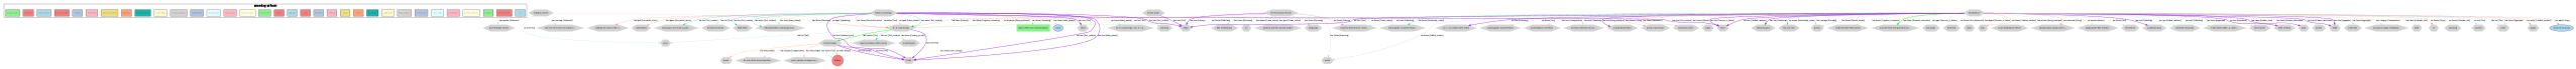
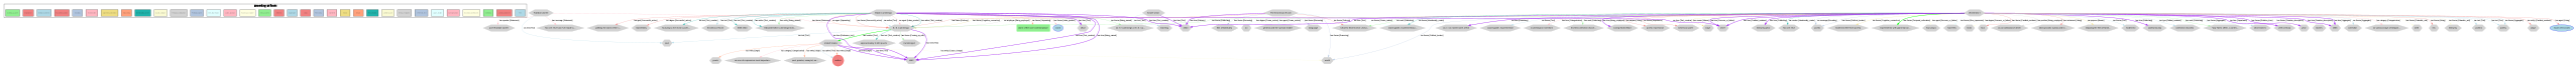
  digraph {
    bgcolor=white
    compound=true
    rankdir=TB
    node [fillcolor=lightgray fontname=Arial fontsize=12 shape=hexagon style=filled color=gray]
    edge [color=purple fontname=Arial fontsize=10 penwidth=1]
    n1 [fillcolor=lightblue fontsize=8 label=Text shape=box color=""]
    n2 [fillcolor=lightcoral fontsize=8 label=Cardinal_numbers shape=box color=""]
    n3 [fillcolor=lightgreen fontsize=8 label=Publishing shape=box color=""]
    n4 [fillcolor=lightyellow fontsize=8 label=Duration_nonlectures shape=box color=""]
    n5 [fillcolor=lightpink fontsize=8 label=Categorization shape=box color=""]
    n6 [fillcolor=lightcyan fontsize=8 label=Cause_motion shape=box color=""]
    n7 [fillcolor=lightsteelblue fontsize=8 label=Reference_text shape=box color=""]
    n8 [fontsize=8 label=Being_employed shape=box color=""]
    n9 [fillcolor=lightgoldenrodyellow fontsize=8 label=Calendric_unit shape=box color=""]
    n10 [fillcolor=lightseagreen fontsize=8 label=Text_creation shape=box color=""]
    n11 [fillcolor=lightsalmon fontsize=8 label=Origin shape=box color=""]
    n12 [fillcolor=lightgoldenrod fontsize=8 label=Means shape=box color=""]
    n13 [fillcolor=lightpink fontsize=8 label=Statement shape=box color=""]
    n14 [fillcolor=lightsteelblue fontsize=8 label=Removing shape=box color=""]
    n15 [fillcolor=lightcoral fontsize=8 label=Using shape=box color=""]
    n16 [fillcolor=lightblue fontsize=8 label=Aggregate shape=box color=""]
    n17 [fillcolor=lightcoral fontsize=8 label=Delivery shape=box color=""]
    n18 [fillcolor=lightgreen fontsize=8 label=Being_named shape=box color=""]
    n19 [fillcolor=lightyellow fontsize=8 label=Success_or_failure shape=box color=""]
    n20 [fillcolor=lightpink fontsize=8 label=Labor_product shape=box color=""]
    n21 [fillcolor=lightcyan fontsize=8 label=Give_impression shape=box color=""]
    n22 [fillcolor=lightsteelblue fontsize=8 label=Political_locales shape=box color=""]
    n23 [fontsize=8 label=Temporal_collocation shape=box color=""]
    n24 [fillcolor=lightgoldenrodyellow fontsize=8 label=Cause_change shape=box color=""]
    n25 [fillcolor=lightseagreen fontsize=8 label=Intentionally_create shape=box color=""]
    n26 [fillcolor=lightsalmon fontsize=8 label=Separating shape=box color=""]
    n27 [fillcolor=lightgoldenrod fontsize=8 label=Cognitive_connection shape=box color=""]
    n28 [fillcolor=lightpink fontsize=8 label=Relative_time shape=box color=""]
    n29 [fillcolor=lightsteelblue fontsize=8 label=Encoding shape=box color=""]
    n30 [fillcolor=lightcoral fontsize=8 label=Successful_action shape=box color=""]
    n31 [fillcolor=lightblue fontsize=8 label=Ordinal_numbers shape=box color=""]
    n32 [fillcolor=lightcoral fontsize=8 label=Importance shape=box color=""]
    n33 [fillcolor=lightgreen fontsize=8 label=Coming_up_with shape=box color=""]
    n34 [color=red fillcolor=lightcoral label=author shape=circle]
    n35 [color=green fillcolor=lightgreen label="atom of the cute commonplace" shape=box]
    n36 [color=blue fillcolor=lightblue label="much of his work" shape=ellipse]
    n37 [color=blue fillcolor=lightblue label=work shape=ellipse]
    n38 [label="as i—six nonlectures 1953"]
    n39 [label="general and the special reader"]
    n40 [label="avant-garde, experimental"]
    n41 [label="Cummings's inventions"]
    n42 [label="his first collection of poe..."]
    n43 [label=1922]
    n44 [label="During World War I"]
    n45 [label="E. E. Cummings"]
    n46 [label="United States"]
    n47 [label="approximately 2,900 poems"]
    n48 [label="Cummings's"]
    n49 [label=1962]
    n50 [label=poet]
    n51 [label=world]
    n52 [label=poets]
-   n53 [label="as one of the most importan..."]
+   n53 [label="as one of expression most importan..."]
    n54 [label="poet, painter, essayist, au..."]
    n55 [label="poetic expression"]
    n56 [label="American poets"]
    n57 [label=ways]
    n58 [label="The Enormous Room"]
    n59 [label=language]
    n60 [label="film of familiarity"]
    n61 [label=so]
    n62 [label=1933]
    n63 [label="Charles Eliot Norton Lectur..."]
    n64 [label="avant-garde, experimental p..."]
    n65 [label="following year"]
    n66 [label="No one else has ever made a..."]
    n67 [label="poet Randall Jarrell"]
    n68 [label="No one else"]
    n69 [label="World War I"]
    n70 [label=poetic]
    n71 [label="modernist free-form poetry"]
    n72 [label="experiments with grammar an..."]
    n73 [label="four plays"]
    n74 [label="have felt,"]
    n75 [label=most]
    n76 [label=four]
    n77 [label="as an ambulance driver"]
    n78 [label="idiosyncratic syntax and lo..."]
    n79 [label="stripping the film of famil..."]
    n80 [label=1927]
    n81 [label=modernist]
    n82 [label=posthumously]
    n83 [label="collection of poetry"]
    n84 [label="Fairy Tales 1965 , a collec..."]
    n85 [label="short stories"]
    n86 [label="20th century"]
    n87 [label=year]
    n88 [label=stories]
    n89 [label=1965]
    n90 [label=collection]
    n91 [label="as various ways of strippin..."]
    n92 [label="20th"]
    n93 [label=his]
    n94 [label=following]
    n95 [label=poems]
    n96 [label=poetry]
    n97 [label=plays]
    n98 [label="as e e cummings or E. E. Cu..."]
    n99 [label="splitting the atom of the c..."]
    n100 [label="Randall Jarrell"]
    n101 [label=masterfully]
    n102 [label="four plays, the most succes..."]
    n103 [label="Enormous Room"]
    n104 [label="EIMI 1933 "]
    n105 [label="Elijah Cummings"]
    n106 [label="Edward Estlin Cummings Octo..."]
    n107 [label="Soviet Union"]
    n108 [label=travelog]
    subgraph cluster_1 {
      subgraph sub_2 {
        color=red
        fillcolor=lightcoral
        label=People
        style=filled
      }
    }
    subgraph cluster_3 {
      subgraph sub_4 {
        color=green
        fillcolor=lightgreen
        label=Locations
        style=filled
      }
    }
    subgraph cluster_5 {
      subgraph sub_6 {
        color=orange
        fillcolor=lightyellow
        label=Events
        style=filled
      }
    }
    subgraph cluster_7 {
      subgraph sub_8 {
        color=blue
        fillcolor=lightblue
        label=Concepts
        style=filled
      }
    }
    subgraph cluster_9 {
      subgraph sub_10 {
        color=gray
        fillcolor=lightgray
        label=Other
        style=filled
      }
    }
    subgraph cluster_11 {
      color=black
      fillcolor=white
      label="Encoding Frames"
      rank=sink
      style=filled
      n1
      n2
      n3
      n4
      n5
      n6
      n7
      n8
      n9
      n10
      n11
      n12
      n13
      n14
      n15
      n16
      n17
      n18
      n19
      n20
      n21
      n22
      n23
      n24
      n25
      n26
      n27
      n28
      n29
      n30
      n31
      n32
      n33
    }
    n45 -> n46 [color=green label="has location [Text]" penwidth=2]
    n45 -> n47 [color=lightseagreen label="has text [Text_creation]"]
    n45 -> n48 [color=lightgreen label="has theme [Coming_up_with]"]
    n45 -> n49 [label="has time [Text]" penwidth=2]
    n45 -> n50 [color=lightblue label="has text [Text]"]
    n46 -> n34 [color=lightblue label="has author [Text]"]
    n46 -> n34 [color=lightsalmon label="has entity [Origin]"]
    n46 -> n49 [label="has time [Origin]" penwidth=2]
    n46 -> n49 [label="has time [Text]" penwidth=2]
    n46 -> n51 [color=lightgoldenrodyellow label="has entity [Cause_change]"]
    n46 -> n52 [color=lightsalmon label="has entity [Origin]"]
    n46 -> n53 [color=lightpink label="has category [Categorization]"]
    n46 -> n54 [color=lightsalmon label="has entity [Origin]"]
    n58 -> n39 [color=lightcyan label="has agent [Cause_motion]"]
    n58 -> n45 [color=lightcoral label="has theme [Delivery]"]
    n58 -> n51 [color=lightsteelblue label="has theme [Removing]"]
    n58 -> n59 [color=lightsteelblue label="has theme [Removing]"]
    n58 -> n60 [color=lightsteelblue label="has theme [Removing]"]
    n58 -> n61 [color=lightcyan label="has degree [Cause_motion]"]
    n58 -> n62 [label="has time [Delivery]" penwidth=2]
    n58 -> n63 [color=lightcoral label="has theme [Delivery]"]
    n58 -> n64 [color=lightcyan label="has theme [Cause_motion]"]
    n69 -> n36 [color=lightcoral label="has agent [Using]"]
    n69 -> n38 [label="has time [Publishing]" penwidth=2]
    n69 -> n40 [color=lightblue label="has theme [Text]"]
    n69 -> n41 [color=lightpink label="has item [Categorization]"]
    n69 -> n42 [color=lightgreen label="has work [Publishing]"]
    n69 -> n44 [label="has time [Being_employed]" penwidth=2]
    n69 -> n45 [color=lightgreen label="has theme [Publishing]"]
    n69 -> n45 [color=lightgoldenrod label="has theme [Cognitive_connection]"]
    n69 -> n45 [color=lightgray label="has employee [Being_employed]"]
    n69 -> n51 [color=lightsteelblue label="has theme [Political_locales]"]
    n69 -> n55 [color=lightcoral label="has purpose [Using]"]
    n69 -> n56 [color=lightcoral label="has theme [Importance]"]
    n69 -> n57 [color=lightgoldenrod label="has means [Means]"]
    n69 -> n62 [label="has time [Text]" penwidth=2]
    n69 -> n63 [color=lightgreen label="has work [Publishing]"]
    n69 -> n64 [color=lightseagreen label="has theme [Intentionally_create]"]
    n69 -> n65 [label="has time [Publishing]" penwidth=2]
    n69 -> n68 [color=lightseagreen label="has creator [Intentionally_create]"]
    n69 -> n70 [color=lightsteelblue label="has theme [Political_locales]"]
    n69 -> n70 [color=lightsteelblue label="has message [Encoding]"]
    n69 -> n71 [color=lightgoldenrod label="has theme [Cognitive_connection]"]
    n69 -> n72 [color=green label="has theme [Temporal_collocation]" penwidth=2]
    n69 -> n73 [color=lightyellow label="has agent [Success_or_failure]"]
    n69 -> n74 [color=lightcyan label="has theme [Give_impression]"]
    n69 -> n75 [color=lightyellow label="has degree [Success_or_failure]"]
    n69 -> n76 [color=lightcoral label="has theme [Cardinal_numbers]"]
    n69 -> n77 [color=lightgray label="has position [Being_employed]"]
    n69 -> n78 [color=lightcoral label="has instrument [Using]"]
    n69 -> n79 [color=lightgoldenrod label="has purpose [Means]"]
    n69 -> n80 [label="has time [Success_or_failure]" penwidth=2]
    n69 -> n80 [label="has time [Cardinal_numbers]" penwidth=2]
    n69 -> n81 [color=lightblue label="has theme [Text]"]
    n69 -> n82 [label="has time [Publishing]" penwidth=2]
    n69 -> n83 [color=lightblue label="has type [Ordinal_numbers]"]
    n69 -> n84 [color=lightgreen label="has work [Publishing]"]
    n69 -> n85 [color=lightblue label="has theme [Aggregate]"]
    n69 -> n86 [label="has time [Importance]" penwidth=2]
    n69 -> n87 [label="has theme [Relative_time]" penwidth=2]
    n69 -> n88 [color=lightyellow label="has theme [Duration_description]"]
    n69 -> n89 [label="has time [Duration_description]" penwidth=2]
    n69 -> n89 [label="has time [Aggregate]" penwidth=2]
    n69 -> n90 [color=lightblue label="has theme [Aggregate]"]
    n69 -> n91 [color=lightpink label="has category [Categorization]"]
    n69 -> n92 [color=lightgoldenrodyellow label="has theme [Calendric_unit]"]
    n69 -> n93 [color=lightcoral label="has theme [Using]"]
    n69 -> n94 [color=lightgoldenrodyellow label="has theme [Calendric_unit]"]
    n69 -> n95 [color=lightblue label="has text [Text]"]
    n69 -> n96 [color=lightblue label="has text [Text]"]
    n69 -> n96 [color=lightblue label="has theme [Aggregate]"]
    n69 -> n97 [color=lightcoral label="has entity [Cardinal_numbers]"]
    n100 -> n45 [color=lightpink label="has theme [Statement]"]
    n100 -> n50 [color=lightblue label="has text [Text]"]
    n100 -> n66 [color=lightpink label="has message [Statement]"]
    n100 -> n67 [color=lightpink label="has speaker [Statement]"]
    n105 -> n35 [color=lightsalmon label="has theme [Separating]"]
    n105 -> n37 [color=lightpink label="has theme [Labor_product]"]
    n105 -> n43 [label="has time [Text]" penwidth=2]
    n105 -> n45 [color=lightblue label="has author [Text]"]
    n105 -> n45 [color=lightpink label="has agent [Labor_product]"]
    n105 -> n45 [color=lightseagreen label="has author [Text_creation]"]
    n105 -> n45 [color=lightsalmon label="has agent [Separating]"]
    n105 -> n45 [color=lightcoral label="has theme [Successful_action]"]
    n105 -> n49 [label="has time [Reference_text]" penwidth=2]
    n105 -> n49 [label="has time [Text_creation]" penwidth=2]
    n105 -> n49 [label="has time [Being_named]" penwidth=2]
    n105 -> n62 [label="has time [Text_creation]" penwidth=2]
    n105 -> n80 [label="has time [Text_creation]" penwidth=2]
    n105 -> n98 [color=lightgreen label="has theme [Being_named]"]
    n105 -> n99 [color=lightcoral label="has goal [Successful_action]"]
    n105 -> n101 [color=lightcoral label="has degree [Successful_action]"]
    n105 -> n102 [color=lightseagreen label="has text [Text_creation]"]
    n105 -> n103 [color=lightblue label="has text [Text]"]
    n105 -> n104 [color=lightseagreen label="has text [Text_creation]"]
    n105 -> n106 [color=lightseagreen label="has author [Text_creation]"]
    n105 -> n106 [color=lightgreen label="has entity [Being_named]"]
    n107 -> n62 [label="has time [Text]" penwidth=2]
    n107 -> n108 [color=lightblue label="has text [Text]"]
  }
